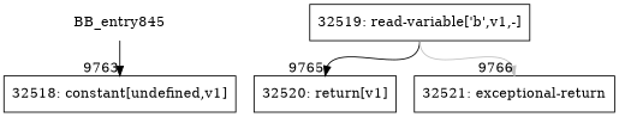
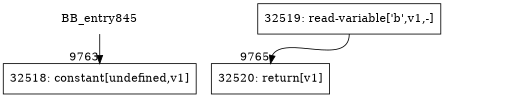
  digraph {
    rankdir=TD
    node [shape=record]
    edge [headport=n tailport=s]
    n1 [label=BB_entry845 shape=none]
    n2 [label="{32518: constant[undefined,v1]}"]
    n3 [label="{32519: read-variable['b',v1,-]}"]
    n4 [label="{32520: return[v1]}"]
-   n5 [label="{32521: exceptional-return}"]
    n1 -> n2 [headlabel="    9763"]
    n3 -> n4 [headlabel="      9765"]
-   n3 -> n5 [color=gray headlabel="      9766"]
  }
